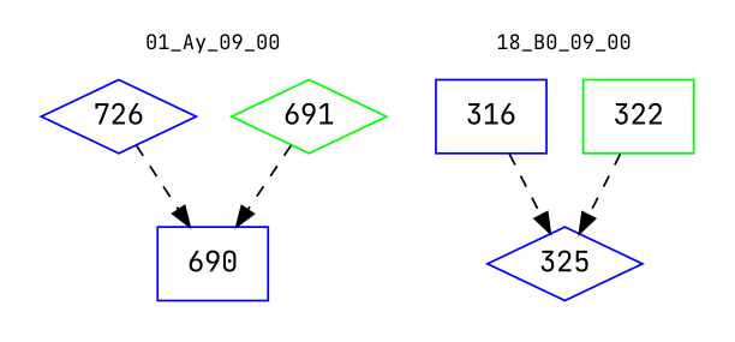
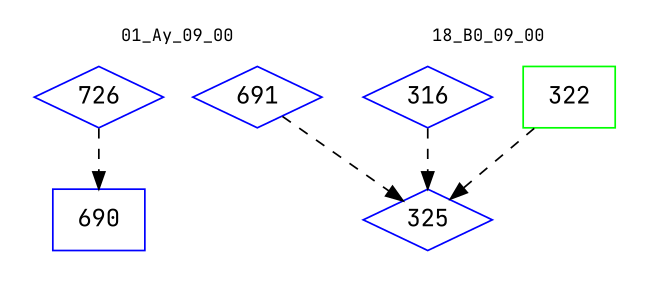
  digraph {
    fontname="JetBrains Mono"
    node [color=blue fontname="JetBrains Mono" shape=diamond]
    edge [color=black fontname="JetBrains Mono" style=dashed]
-   n1 [color=green label=691]
+   n1 [label=691]
    n2 [label=690 shape=box]
    n3 [label=726]
    n4 [color=green label=322 shape=box]
    n5 [label=325]
-   n6 [label=316 shape=box]
+   n6 [label=316]
    subgraph cluster_1 {
      color=white
      fontsize=10
      label="01_Ay_09_00"
      n1
      n2
      n3
    }
    subgraph cluster_2 {
      color=white
      fontsize=10
      label="18_B0_09_00"
      n4
      n5
      n6
    }
-   n1 -> n2
+   n1 -> n5
    n3 -> n2
    n4 -> n5
    n6 -> n5
  }
